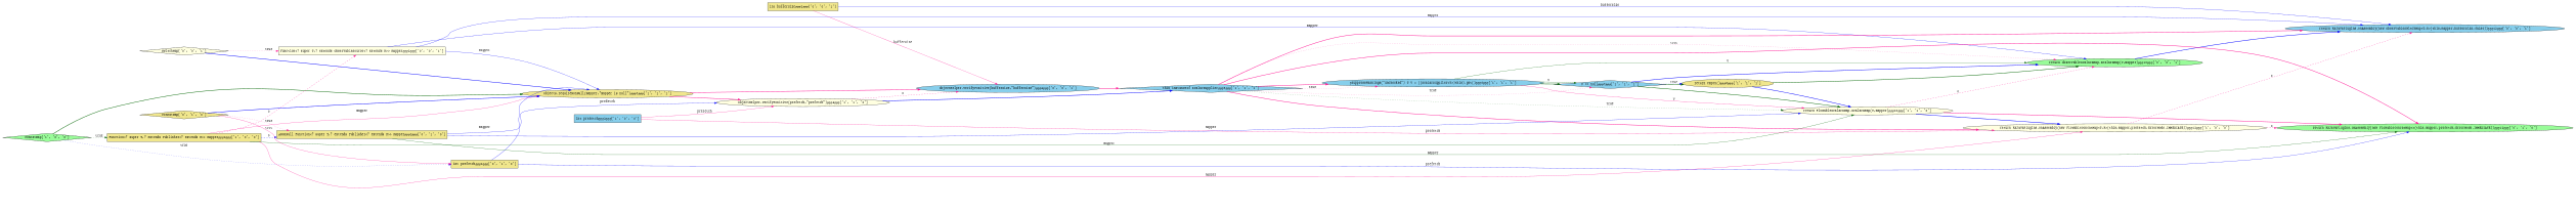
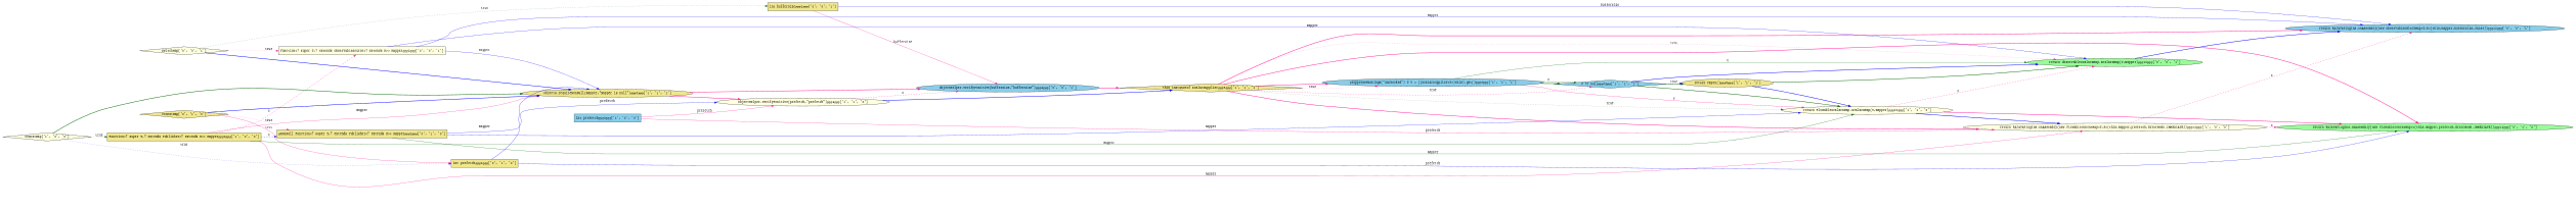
  digraph {
    fontname="Courier Prime"
    rankdir=LR
    node [fillcolor=khaki fontname="Courier Prime" shape=ellipse style=filled]
    edge [color=deeppink fontname="Courier Prime" style=bold]
    n1 [fillcolor=lightyellow label="Function<? super T,? extends ObservableSource<? extends R>> mapper@@@2@@@['0', '0', '1']" shape=box]
    n2 [fillcolor=skyblue label="return RxJavaPlugins.onAssembly(new ObservableSwitchMap<T,R>(this,mapper,bufferSize,false))@@@12@@@['0', '0', '1']"]
    n3 [fillcolor=palegreen label="return ObservableScalarXMap.scalarXMap(v,mapper)@@@10@@@['0', '0', '1']"]
    n4 [label="Objects.requireNonNull(mapper,\"mapper is null\")@@@3@@@['1', '1', '1']"]
    n5 [fillcolor=skyblue label="ObjectHelper.verifyPositive(bufferSize,\"bufferSize\")@@@4@@@['0', '0', '1']"]
    n6 [fillcolor=lightyellow label="ObjectHelper.verifyPositive(prefetch,\"prefetch\")@@@4@@@['1', '1', '0']"]
    n7 [label="int bufferSize@@@2@@@['0', '0', '1']" shape=box]
-   n8 [fillcolor=skyblue label="this instanceof ScalarSupplier@@@5@@@['1', '1', '1']" shape=diamond]
-   n9 [fillcolor=palegreen label="concatMap['1', '0', '0']" shape=diamond]
+   n8 [label="this instanceof ScalarSupplier@@@5@@@['1', '1', '1']" shape=diamond]
+   n9 [fillcolor=lightyellow label="concatMap['1', '0', '0']" shape=diamond]
    n10 [label="Function<? super T,? extends Publisher<? extends R>> mapper@@@2@@@['1', '0', '0']" shape=box]
    n11 [label="int prefetch@@@2@@@['0', '1', '0']" shape=box]
    n12 [fillcolor=lightyellow label="return RxJavaPlugins.onAssembly(new FlowableConcatMap<T,R>(this,mapper,prefetch,ErrorMode.IMMEDIATE))@@@12@@@['1', '0', '0']"]
    n13 [label="@NonNull Function<? super T,? extends Publisher<? extends R>> mapper@@@2@@@['0', '1', '0']" shape=box]
    n14 [fillcolor=lightyellow label="return FlowableScalarXMap.scalarXMap(v,mapper)@@@10@@@['1', '1', '0']"]
    n15 [fillcolor=skyblue label="int prefetch@@@2@@@['1', '0', '0']" shape=box]
    n16 [fillcolor=palegreen label="return RxJavaPlugins.onAssembly(new FlowableConcatMap<>(this,mapper,prefetch,ErrorMode.IMMEDIATE))@@@12@@@['0', '1', '0']"]
    n17 [label="return empty()@@@8@@@['1', '1', '1']"]
    n18 [fillcolor=skyblue label="@SuppressWarnings(\"unchecked\") T v = ((ScalarSupplier<T>)this).get()@@@6@@@['1', '1', '1']"]
    n19 [fillcolor=skyblue label="v == null@@@7@@@['1', '1', '1']" shape=diamond]
    n20 [fillcolor=lightyellow label="switchMap['0', '0', '1']" shape=diamond]
    n21 [label="concatMap['0', '1', '0']" shape=diamond]
    n1 -> n2 [color=blue label=mapper style=solid]
    n1 -> n3 [color=blue label=mapper style=solid]
    n1 -> n4 [color=blue label=mapper style=solid]
    n3 -> n2 [color=blue]
    n4 -> n5
    n4 -> n6
    n5 -> n8
    n6 -> n5 [label=0 style=dashed]
    n6 -> n8 [color=blue]
    n7 -> n2 [color=blue label=bufferSize style=solid]
    n7 -> n5 [label=bufferSize style=solid]
    n8 -> n2
    n8 -> n3 [label=true style=dotted]
    n8 -> n12
    n8 -> n14 [color=darkgreen label=true style=dotted]
    n8 -> n16
    n8 -> n18
    n8 -> n18 [label=true style=dotted]
-   n8 -> n19 [label=true style=dotted]
+   n8 -> n19 [label=true style=dashed]
    n9 -> n4 [color=darkgreen]
    n9 -> n10 [color=darkgreen label=true style=dotted]
    n9 -> n11 [color=blue label=true style=dotted]
    n10 -> n1 [label=0 style=dashed]
    n10 -> n4 [label=mapper style=solid]
    n10 -> n12 [label=mapper style=solid]
    n10 -> n13 [color=blue label=0 style=dashed]
    n10 -> n14 [color=darkgreen label=mapper style=solid]
    n11 -> n6 [color=blue label=prefetch style=solid]
    n11 -> n16 [color=blue label=prefetch style=solid]
    n12 -> n2 [label=0 style=dashed]
    n12 -> n16 [label=0 style=dashed]
    n13 -> n4 [color=blue label=mapper style=solid]
    n13 -> n14 [color=blue label=mapper style=solid]
    n13 -> n16 [color=darkgreen label=mapper style=solid]
    n14 -> n3 [label=0 style=dashed]
    n14 -> n12 [color=blue]
    n14 -> n16
    n15 -> n6 [label=prefetch style=solid]
    n15 -> n12 [label=prefetch style=solid]
    n17 -> n3 [color=darkgreen]
    n17 -> n14 [color=blue]
    n18 -> n3 [color=darkgreen label=v style=solid]
    n18 -> n14 [label=v style=solid]
    n18 -> n19 [color=darkgreen]
    n18 -> n19 [color=darkgreen label=v style=solid]
    n19 -> n3 [color=blue]
    n19 -> n14 [color=darkgreen]
    n19 -> n17 [color=darkgreen]
    n19 -> n17 [color=blue label=true style=dotted]
    n20 -> n1 [label=true style=dotted]
    n20 -> n4 [color=blue]
+   n20 -> n7 [color=darkgreen label=true style=dotted]
    n21 -> n4 [color=blue]
    n21 -> n11 [label=true style=solid]
    n21 -> n13 [label=true style=dotted]
  }
